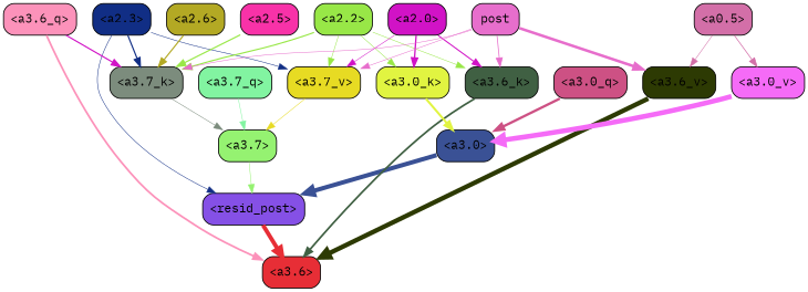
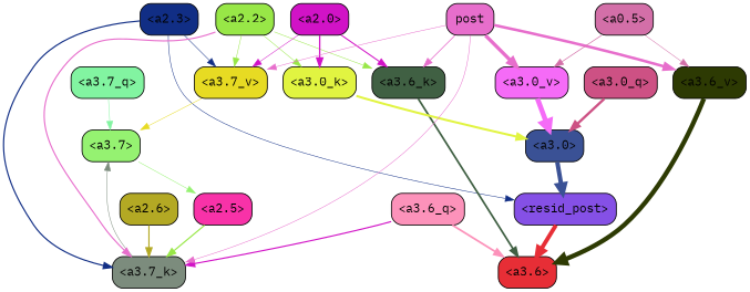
  strict digraph {
    fontname="IBM Plex Mono"
    splines=true
    node [color=black fontname="IBM Plex Mono" shape=box style="filled, rounded"]
    edge [color="#98e747" fontname="IBM Plex Mono" penwidth=0.6]
    "<a3.7>" [fillcolor="#95f271"]
    "<resid_post>" [fillcolor="#8550e6"]
    "<a3.6>" [fillcolor="#e72e36"]
    "<a3.0>" [fillcolor="#3a5195"]
    "<a2.3>" [fillcolor="#112e85"]
    "<a3.7_k>" [fillcolor="#7c8c7d"]
    "<a3.7_v>" [fillcolor="#e7db23"]
    "<a3.7_q>" [fillcolor="#82f4a1"]
    "<a3.6_q>" [fillcolor="#fc92ba"]
    "<a3.0_q>" [fillcolor="#cd5184"]
    "<a3.6_k>" [fillcolor="#406043"]
    "<a3.0_k>" [fillcolor="#e1f441"]
    "<a3.6_v>" [fillcolor="#2d3a03"]
    "<a3.0_v>" [fillcolor="#f56bf7"]
    "<a2.6>" [fillcolor="#b3a924"]
    "<a2.5>" [fillcolor="#f832a8"]
    "<a2.2>" [fillcolor="#98e747"]
    "<a2.0>" [fillcolor="#d113c6"]
    n19 [fillcolor="#e76ecc" label=post]
    "<a0.5>" [fillcolor="#d36fa8"]
-   "<a3.7>" -> "<resid_post>" [color="#95f271"]
+   "<a3.7>" -> "<a2.5>" [color="#95f271"]
    "<resid_post>" -> "<a3.6>" [color="#e72e36" penwidth=4.749041676521301]
    "<a3.0>" -> "<resid_post>" [color="#3a5195" penwidth=5.004215121269226]
    "<a2.3>" -> "<resid_post>" [color="#112e85"]
    "<a2.3>" -> "<a3.7_k>" [color="#112e85" penwidth=1.4391854107379913]
    "<a2.3>" -> "<a3.7_v>" [color="#112e85"]
    "<a3.7_k>" -> "<a3.7>" [color="#7c8c7d"]
    "<a3.7_v>" -> "<a3.7>" [color="#e7db23"]
    "<a3.7_q>" -> "<a3.7>" [color="#82f4a1"]
    "<a3.6_q>" -> "<a3.6>" [color="#fc92ba" penwidth=2.160832464694977]
    "<a3.6_q>" -> "<a3.7_k>" [color="#d113c6" penwidth=1.404832512140274]
    "<a3.0_q>" -> "<a3.0>" [color="#cd5184" penwidth=2.870753765106201]
    "<a3.6_k>" -> "<a3.6>" [color="#406043" penwidth=2.13908451795578]
    "<a3.0_k>" -> "<a3.0>" [color="#e1f441" penwidth=2.520303964614868]
    "<a3.6_v>" -> "<a3.6>" [color="#2d3a03" penwidth=5.297133803367615]
    "<a3.0_v>" -> "<a3.0>" [color="#f56bf7" penwidth=5.680712580680847]
    "<a2.6>" -> "<a3.7_k>" [color="#b3a924" penwidth=1.4180794060230255]
    "<a2.5>" -> "<a3.7_k>" [penwidth=1.4281435310840607]
-   "<a2.2>" -> "<a3.7_k>" [penwidth=1.3982512056827545]
+   "<a2.2>" -> "<a3.7_k>" [color="#e76ecc" penwidth=1.3982512056827545]
    "<a2.2>" -> "<a3.7_v>"
    "<a2.2>" -> "<a3.6_k>"
    "<a2.2>" -> "<a3.0_k>"
    "<a2.0>" -> "<a3.7_v>" [color="#d113c6"]
    "<a2.0>" -> "<a3.6_k>" [color="#d113c6" penwidth=1.2708758115768433]
    "<a2.0>" -> "<a3.0_k>" [color="#d113c6" penwidth=1.6207245588302612]
    n19 -> "<a3.7_k>" [color="#e76ecc"]
    n19 -> "<a3.7_v>" [color="#e76ecc"]
    n19 -> "<a3.6_k>" [color="#e76ecc" penwidth=0.9291638135910034]
    n19 -> "<a3.6_v>" [color="#e76ecc" penwidth=3.1808209121227264]
+   n19 -> "<a3.0_v>" [color="#e76ecc" penwidth=4.036660343408585]
    "<a0.5>" -> "<a3.6_v>" [color="#d36fa8"]
    "<a0.5>" -> "<a3.0_v>" [color="#d36fa8" penwidth=0.8798569142818451]
  }
